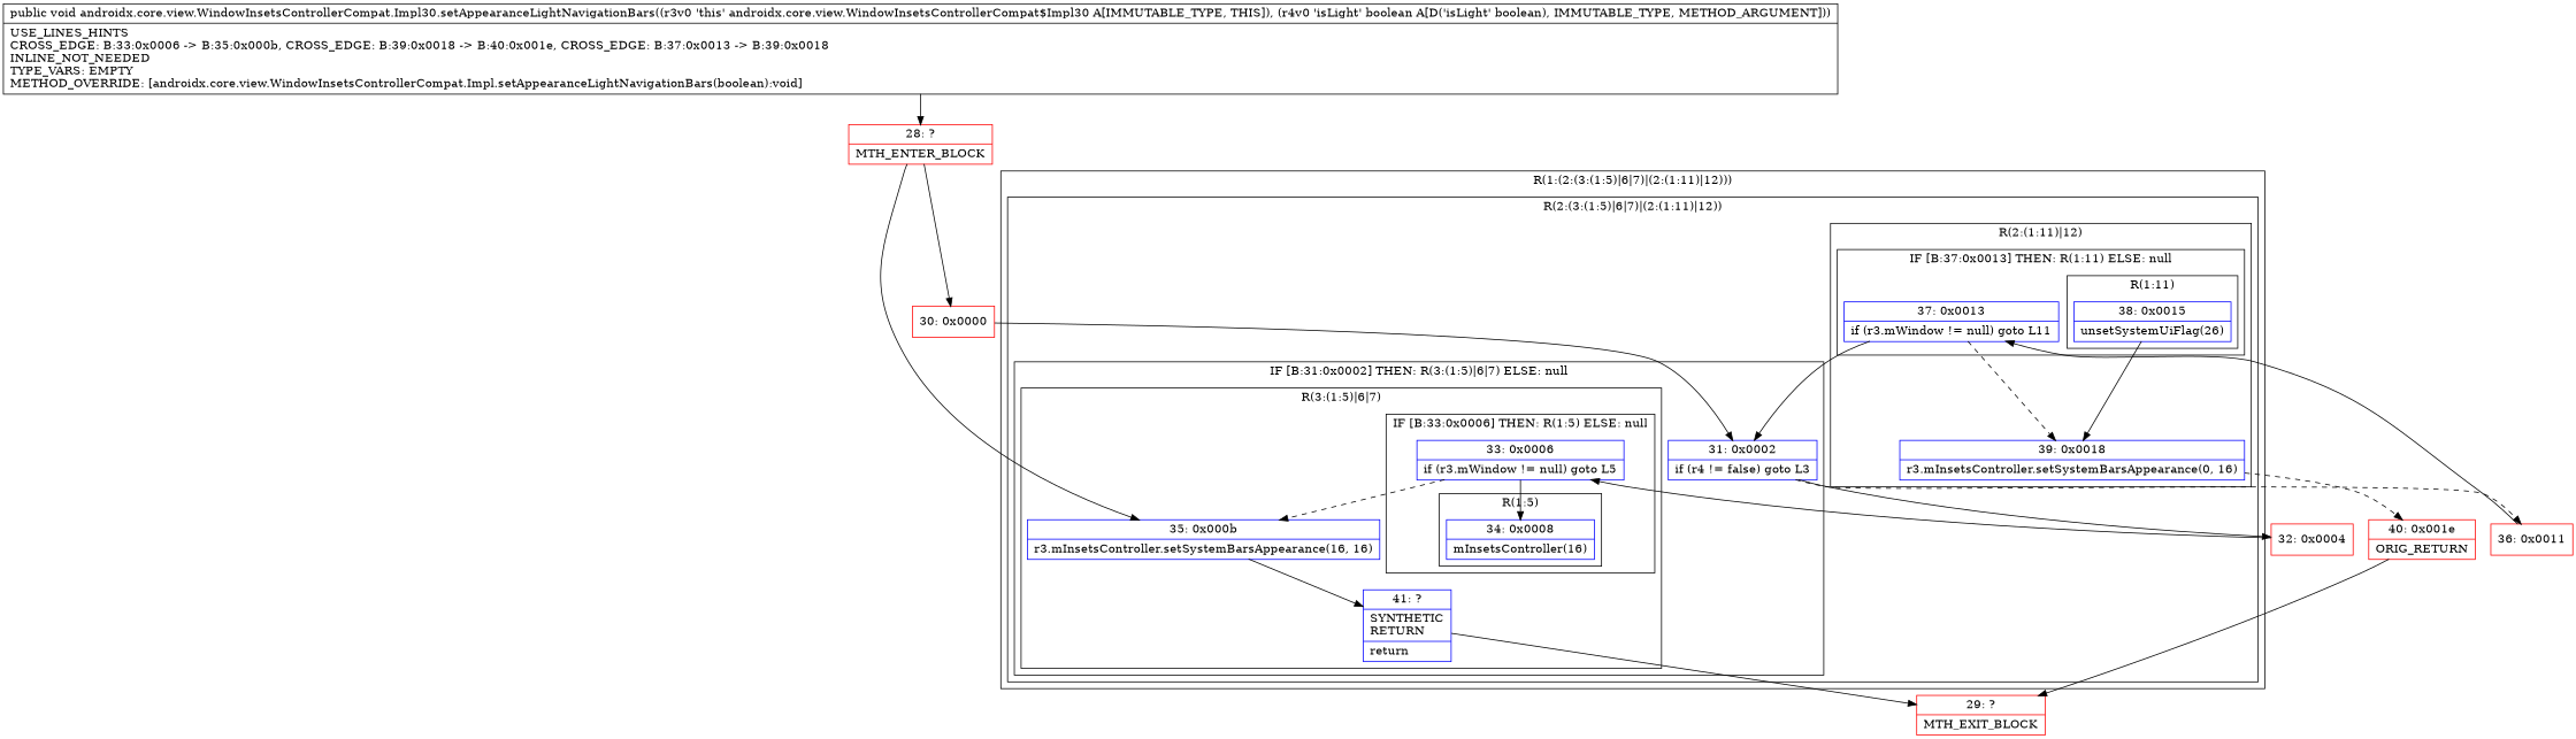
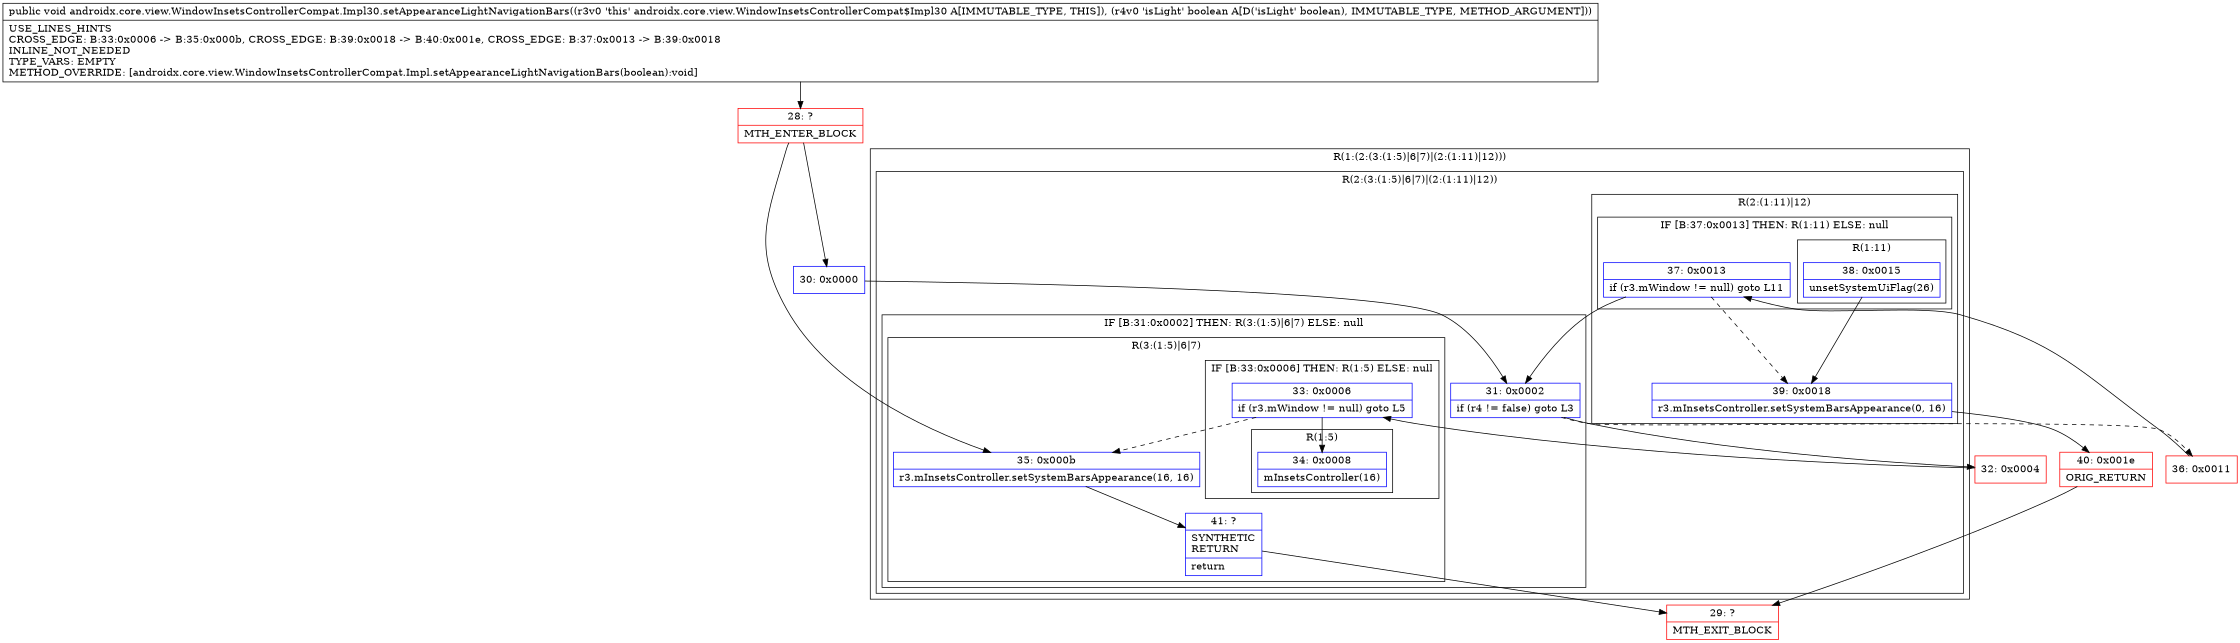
  digraph {
    node [color=blue shape=record]
    n1 [label="{34\:\ 0x0008|mInsetsController(16)\l}"]
    n2 [label="{33\:\ 0x0006|if (r3.mWindow != null) goto L5\l}"]
    n3 [label="{35\:\ 0x000b|r3.mInsetsController.setSystemBarsAppearance(16, 16)\l}"]
    n4 [label="{41\:\ ?|SYNTHETIC\lRETURN\l|return\l}"]
    n5 [label="{31\:\ 0x0002|if (r4 != false) goto L3\l}"]
    n6 [label="{38\:\ 0x0015|unsetSystemUiFlag(26)\l}"]
    n7 [label="{37\:\ 0x0013|if (r3.mWindow != null) goto L11\l}"]
    n8 [label="{39\:\ 0x0018|r3.mInsetsController.setSystemBarsAppearance(0, 16)\l}"]
    n9 [color=red label="{29\:\ ?|MTH_EXIT_BLOCK\l}"]
    n10 [color=red label="{32\:\ 0x0004}"]
    n11 [color=red label="{36\:\ 0x0011}"]
    n12 [color=red label="{40\:\ 0x001e|ORIG_RETURN\l}"]
    n13 [color=red label="{28\:\ ?|MTH_ENTER_BLOCK\l}"]
-   n14 [color=red label="{30\:\ 0x0000}"]
+   n14 [label="{30\:\ 0x0000}"]
    n15 [label="{public void androidx.core.view.WindowInsetsControllerCompat.Impl30.setAppearanceLightNavigationBars((r3v0 'this' androidx.core.view.WindowInsetsControllerCompat$Impl30 A[IMMUTABLE_TYPE, THIS]), (r4v0 'isLight' boolean A[D('isLight' boolean), IMMUTABLE_TYPE, METHOD_ARGUMENT]))  | USE_LINES_HINTS\lCROSS_EDGE: B:33:0x0006 \-\> B:35:0x000b, CROSS_EDGE: B:39:0x0018 \-\> B:40:0x001e, CROSS_EDGE: B:37:0x0013 \-\> B:39:0x0018\lINLINE_NOT_NEEDED\lTYPE_VARS: EMPTY\lMETHOD_OVERRIDE: [androidx.core.view.WindowInsetsControllerCompat.Impl.setAppearanceLightNavigationBars(boolean):void]\l}" color=""]
    subgraph cluster_1 {
      label="R(1:(2:(3:(1:5)|6|7)|(2:(1:11)|12)))"
      subgraph cluster_2 {
        label="R(2:(3:(1:5)|6|7)|(2:(1:11)|12))"
        subgraph cluster_3 {
          label="IF [B:31:0x0002] THEN: R(3:(1:5)|6|7) ELSE: null"
          n5
          subgraph cluster_4 {
            label="R(3:(1:5)|6|7)"
            n3
            n4
            subgraph cluster_5 {
              label="IF [B:33:0x0006] THEN: R(1:5) ELSE: null"
              n2
              subgraph cluster_6 {
                label="R(1:5)"
                n1
              }
            }
          }
        }
        subgraph cluster_7 {
          label="R(2:(1:11)|12)"
          n8
          subgraph cluster_8 {
            label="IF [B:37:0x0013] THEN: R(1:11) ELSE: null"
            n7
            subgraph cluster_9 {
              label="R(1:11)"
              n6
            }
          }
        }
      }
    }
    n2 -> n1
    n2 -> n3 [style=dashed]
    n3 -> n4
    n4 -> n9
    n5 -> n10
    n5 -> n11 [style=dashed]
    n6 -> n8
    n7 -> n5
    n7 -> n8 [style=dashed]
-   n8 -> n12 [style=dashed]
+   n8 -> n12
    n10 -> n2
    n11 -> n7
    n12 -> n9
    n13 -> n3
    n13 -> n14
    n14 -> n5
    n15 -> n13
  }
